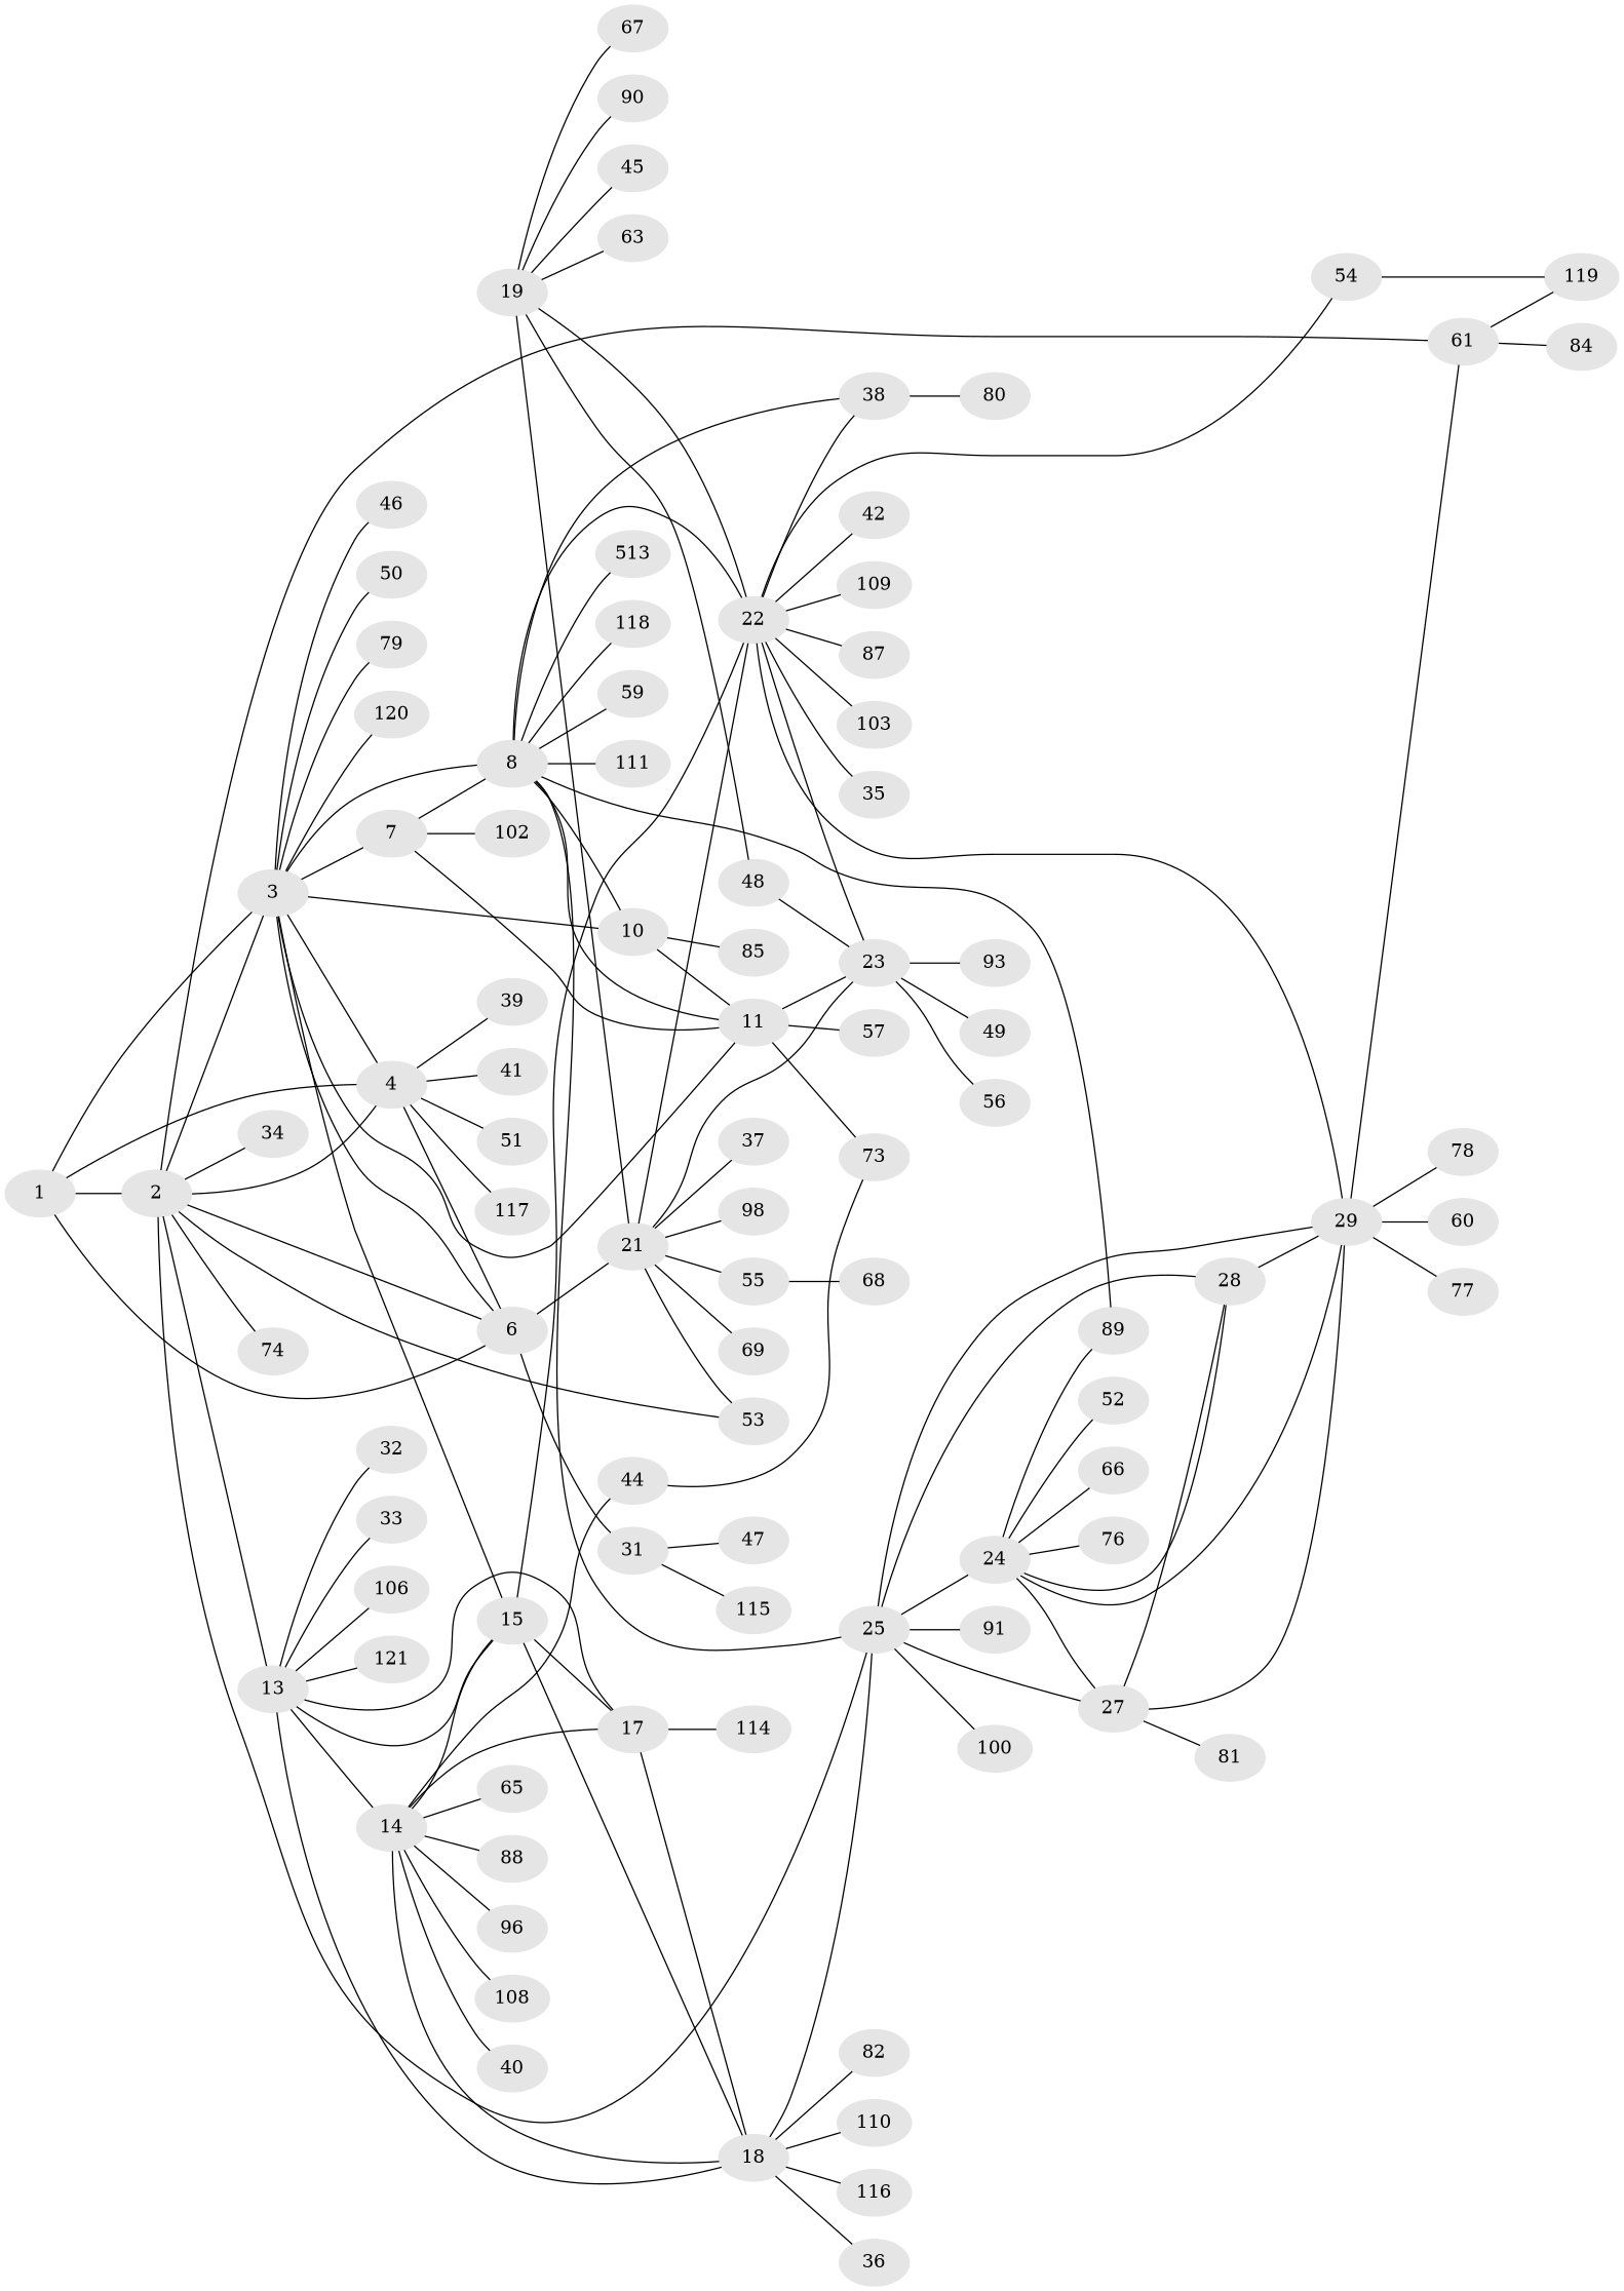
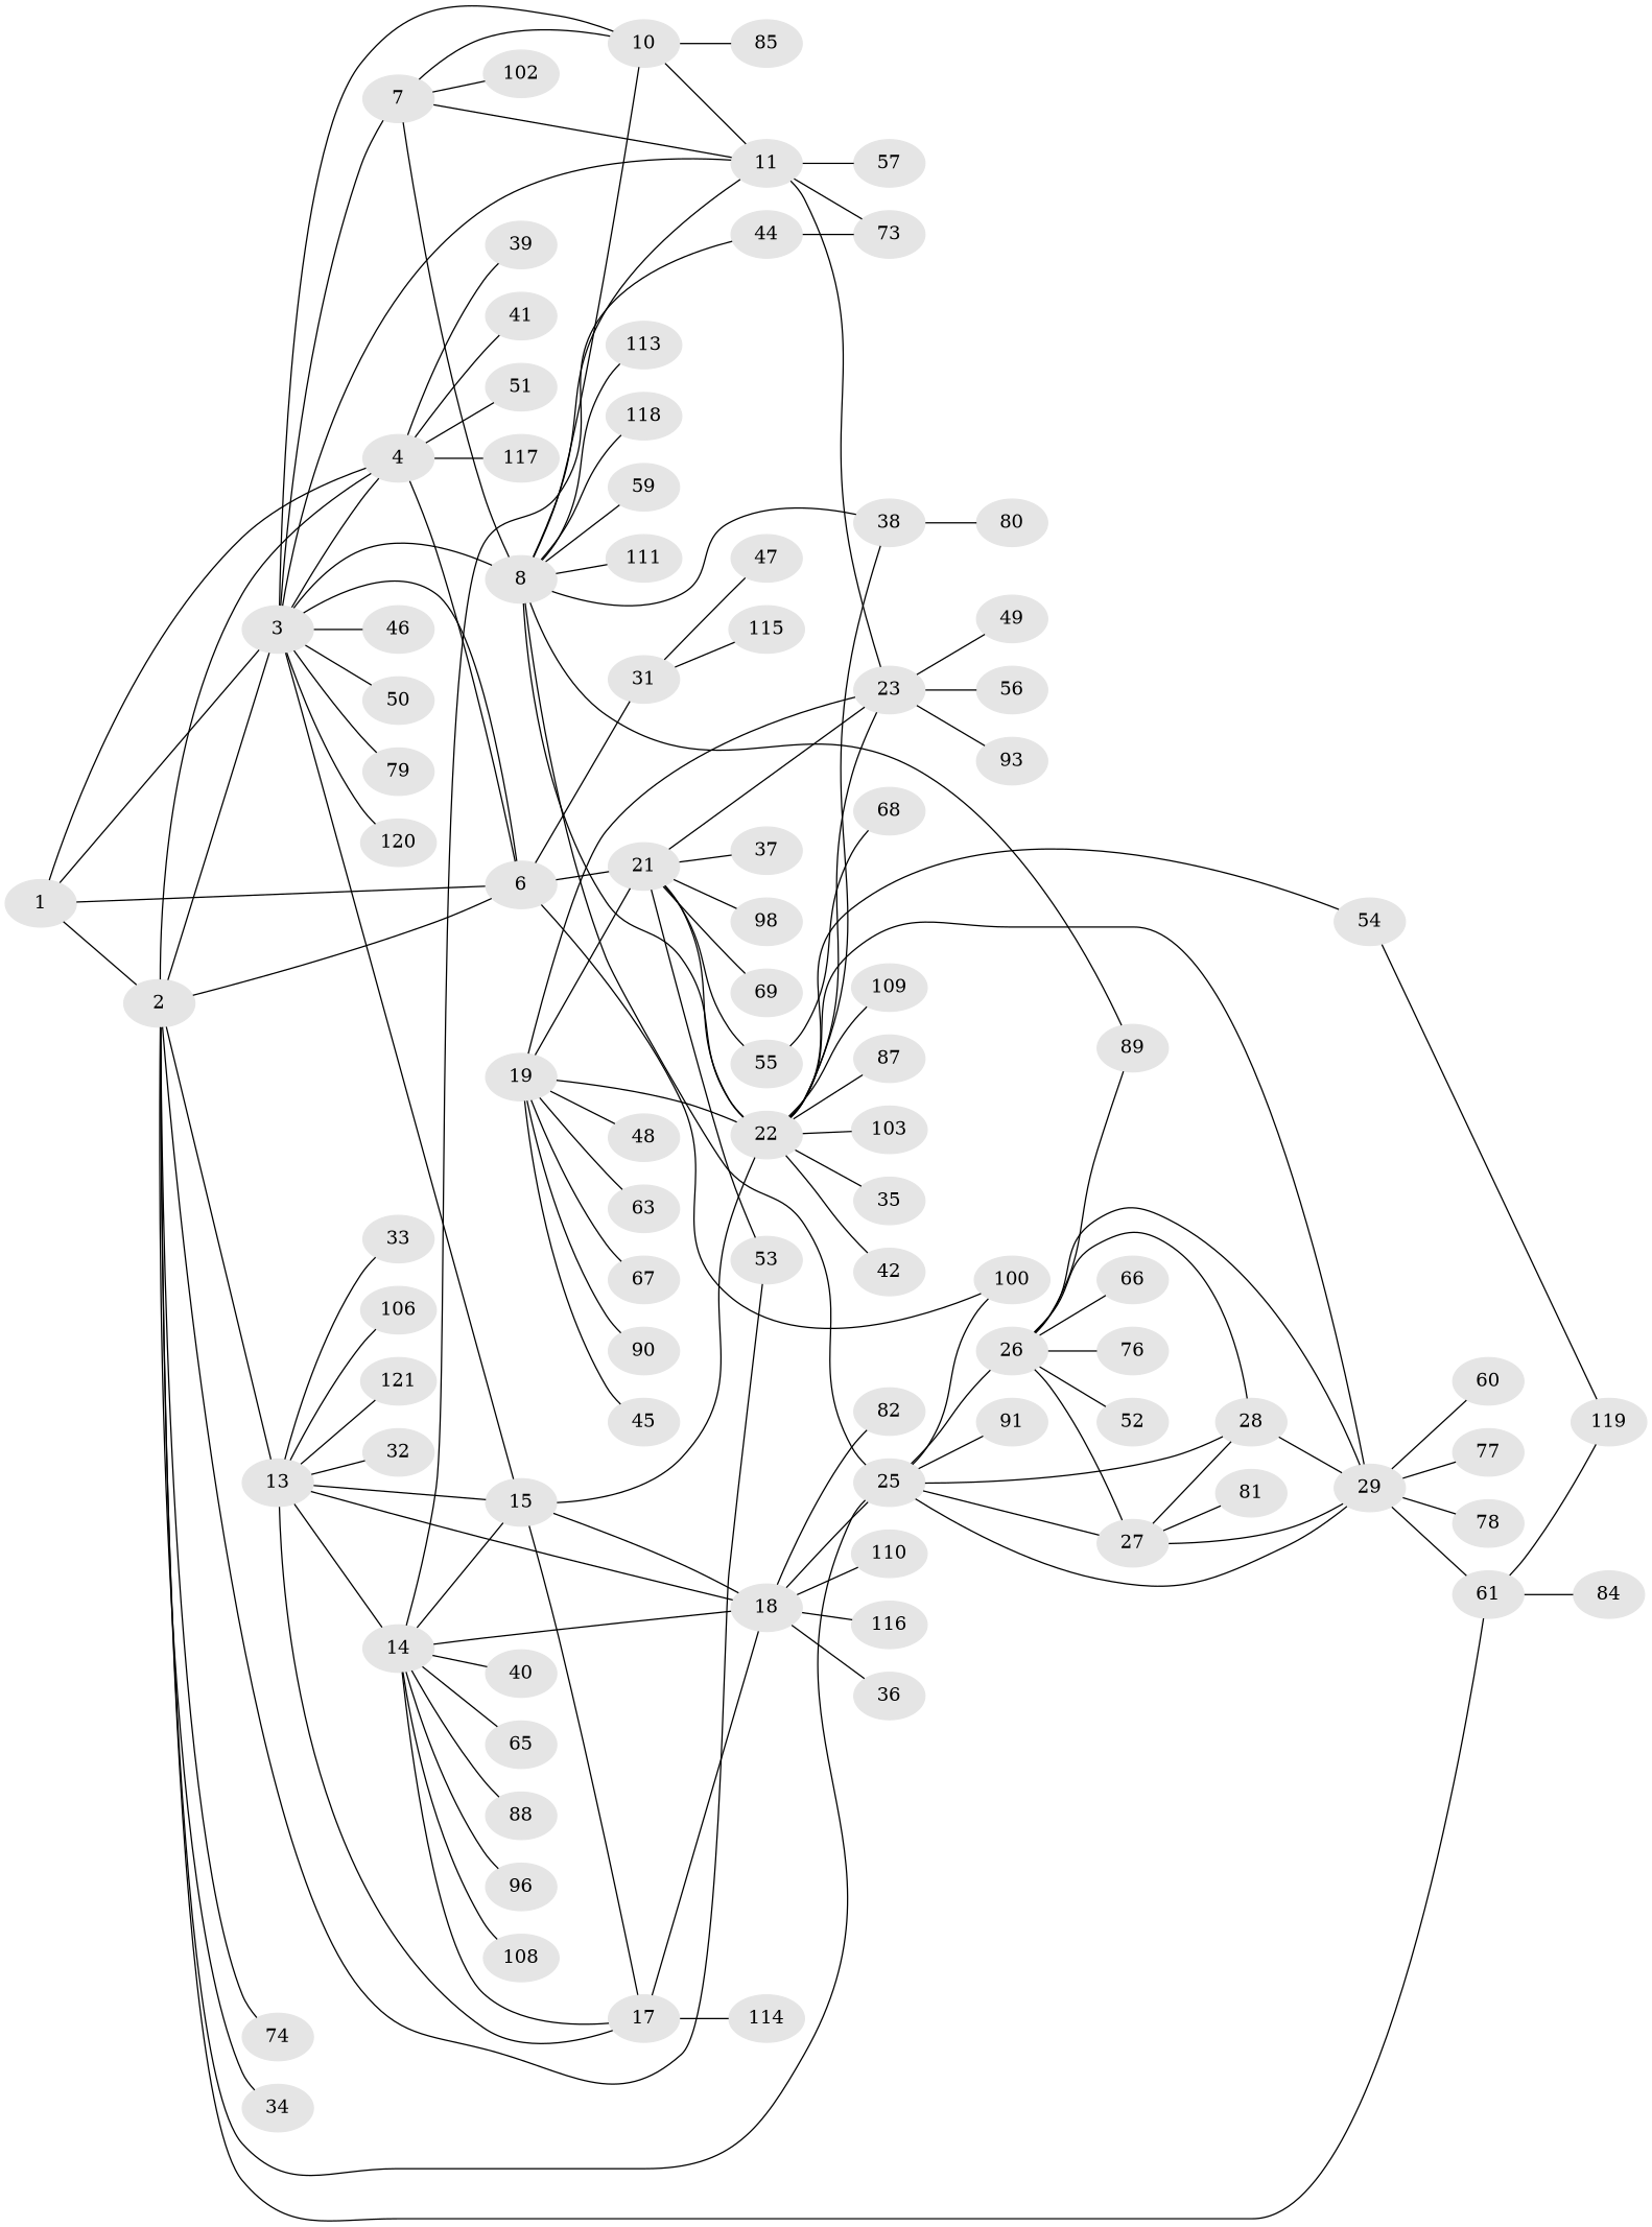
  graph {
    rankdir=LR
    node [color=gray90 style=filled]
    2 [super="+5"]
    3 [super="+9"]
    4 [super="+72"]
    6
    13 [super="+95"]
    25 [super="+30"]
    34
    53
    61 [super="+64"]
    74
    1
    7 [super="+83"]
    8 [super="+101"]
    10 [super="+12"]
    11
    15
    46
    50
    79
    120
    39
    41
    51
    117
    21 [super="+58"]
    31
    100
    14 [super="+16"]
    17 [super="+70"]
    18 [super="+62"]
    32
    33
    106
    121
    29 [super="+107"]
-   26 [super="+71" label=24]
+   26 [super="+71"]
    27 [super="+99"]
    28 [super="+92"]
    91
    119
    84
    102
    22 [super="+24"]
    38
    59
    89
    111
-   113 [label=513]
+   113
    118
    85
    23 [super="+43"]
    57
    73 [super="+104"]
    37
    55
    69
    98
    47 [super="+112"]
    115
    35
    42
    54 [super="+94"]
    87
    103
    109
    80
    49
    56
    93
    40
    44
    65
    88
    96 [super="+105"]
    108
    114
    36
    82
    110
    116
    19 [super="+20"]
    45
    48
    63
    67
    90
    68
    60
    77
    78 [super="+97"]
    52
    66
    76
    81
    2 -- 3 [weight=2]
    2 -- 4 [weight=2]
    2 -- 6 [weight=2]
    2 -- 13
    2 -- 25
    2 -- 34
    2 -- 53
    2 -- 61
    2 -- 74
    3 -- 4
    3 -- 6
    3 -- 7
    3 -- 8
    3 -- 10 [weight=2]
    3 -- 11
    3 -- 15
    3 -- 46
    3 -- 50
    3 -- 79
    3 -- 120
    4 -- 6
    4 -- 39
    4 -- 41
    4 -- 51
    4 -- 117
    6 -- 21
    6 -- 31
+   6 -- 100
    13 -- 15
    13 -- 14 [weight=2]
    13 -- 17
    13 -- 18
    13 -- 32
    13 -- 33
    13 -- 106
    13 -- 121
    25 -- 100
    25 -- 29 [weight=2]
    25 -- 26 [weight=2]
    25 -- 27 [weight=2]
    25 -- 28 [weight=2]
    25 -- 91
    61 -- 119
    61 -- 84
    1 -- 2 [weight=2]
    1 -- 3
    1 -- 4
    1 -- 6
    7 -- 8
+   7 -- 10 [weight=2]
    7 -- 11
    7 -- 102
    8 -- 25
    8 -- 10 [weight=2]
    8 -- 11
    8 -- 22
    8 -- 38
    8 -- 59
    8 -- 89
    8 -- 111
    8 -- 113
    8 -- 118
    10 -- 11 [weight=2]
    10 -- 85
    11 -- 23
    11 -- 57
    11 -- 73
    15 -- 17
    15 -- 18
    15 -- 22
    21 -- 53
    21 -- 22 [weight=2]
    21 -- 23
    21 -- 37
    21 -- 55
    21 -- 69
    21 -- 98
    31 -- 47
    31 -- 115
    14 -- 15 [weight=2]
    14 -- 17 [weight=2]
    14 -- 18 [weight=2]
    14 -- 40
    14 -- 44
    14 -- 65
    14 -- 88
    14 -- 96
    14 -- 108
    17 -- 18
    17 -- 114
    18 -- 25
    18 -- 36
    18 -- 82
    18 -- 110
    18 -- 116
    29 -- 61
    29 -- 60
    29 -- 77
    29 -- 78
    26 -- 29
    26 -- 27
    26 -- 28
    26 -- 89
    26 -- 52
    26 -- 66
    26 -- 76
    27 -- 29
    27 -- 28
    27 -- 81
    28 -- 29
    22 -- 29
    22 -- 38
    22 -- 23 [weight=2]
    22 -- 35
    22 -- 42
    22 -- 54
    22 -- 87
    22 -- 103
    22 -- 109
    38 -- 80
    23 -- 49
    23 -- 56
    23 -- 93
    55 -- 68
    54 -- 119
    44 -- 73
    19 -- 21 [weight=2]
    19 -- 22 [weight=4]
-   48 -- 23 [weight=2]
+   19 -- 23 [weight=2]
    19 -- 45
    19 -- 48
    19 -- 63
    19 -- 67
    19 -- 90
  }
